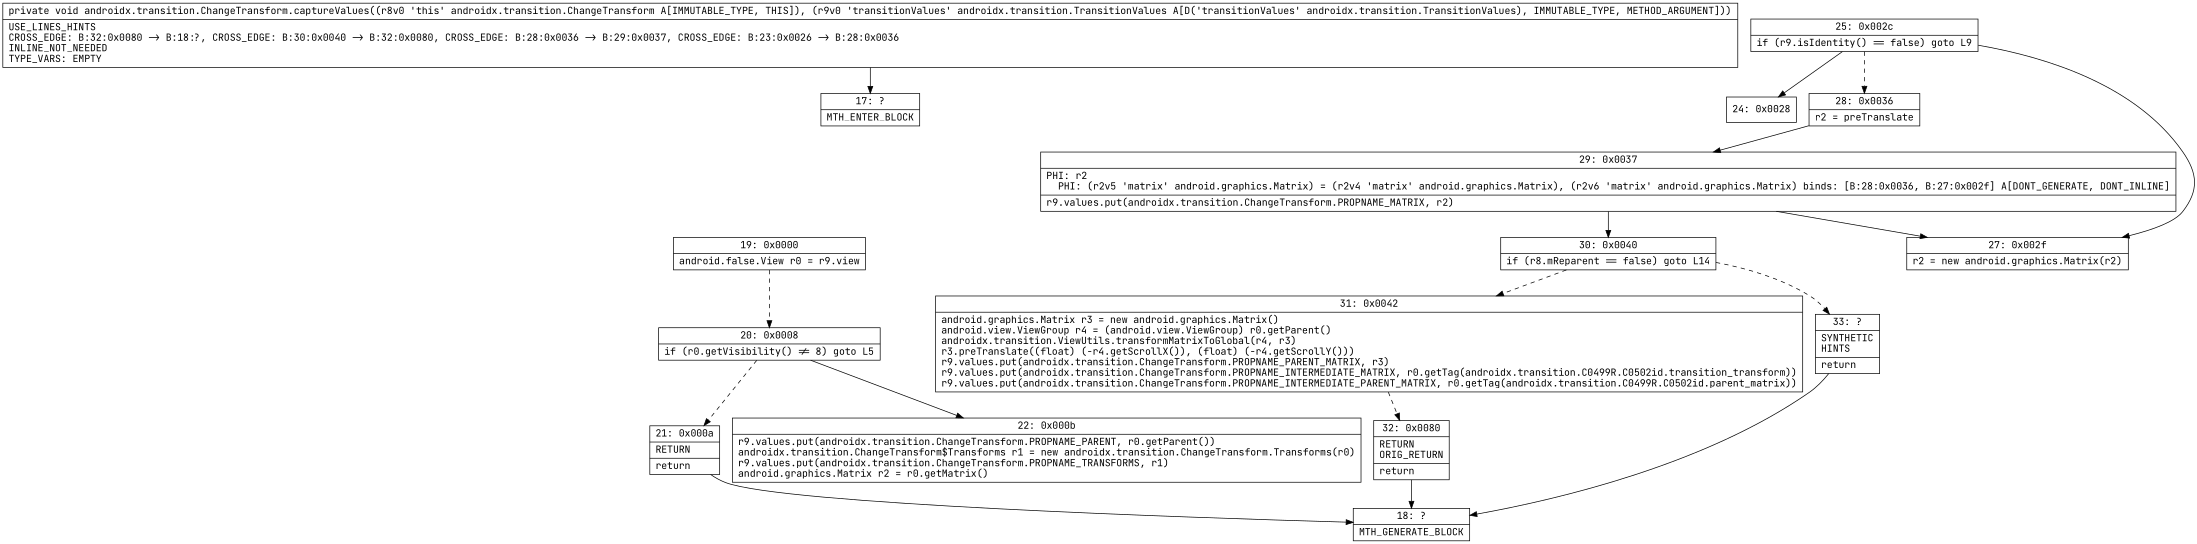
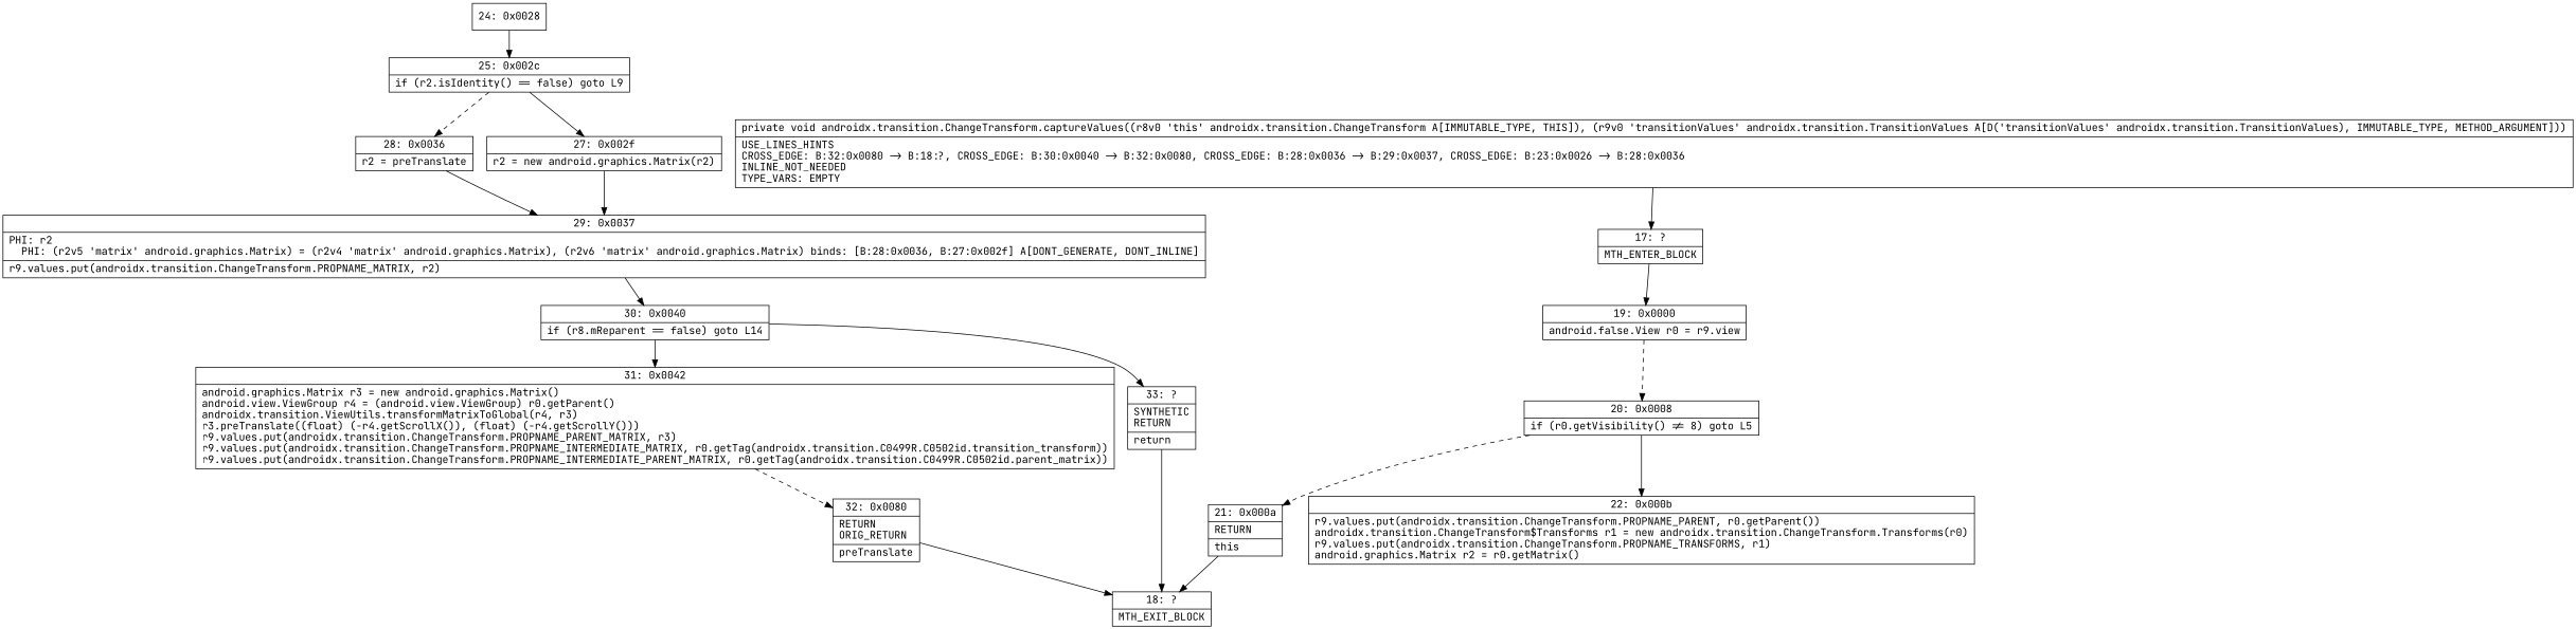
  digraph {
    fontname="JetBrains Mono"
    node [fontname="JetBrains Mono" shape=record]
    edge [fontname="JetBrains Mono"]
    n1 [label="{17\:\ ?|MTH_ENTER_BLOCK\l}"]
    n2 [label="{19\:\ 0x0000|android.false.View r0 = r9.view\l}"]
    n3 [label="{20\:\ 0x0008|if (r0.getVisibility() != 8) goto L5\l}"]
-   n4 [label="{21\:\ 0x000a|RETURN\l|return\l}"]
+   n4 [label="{21\:\ 0x000a|RETURN\l|this\l}"]
    n5 [label="{22\:\ 0x000b|r9.values.put(androidx.transition.ChangeTransform.PROPNAME_PARENT, r0.getParent())\landroidx.transition.ChangeTransform$Transforms r1 = new androidx.transition.ChangeTransform.Transforms(r0)\lr9.values.put(androidx.transition.ChangeTransform.PROPNAME_TRANSFORMS, r1)\landroid.graphics.Matrix r2 = r0.getMatrix()\l}"]
-   n6 [label="{18\:\ ?|MTH_GENERATE_BLOCK\l}"]
+   n6 [label="{18\:\ ?|MTH_EXIT_BLOCK\l}"]
    n7 [label="{24\:\ 0x0028}"]
-   n8 [label="{25\:\ 0x002c|if (r9.isIdentity() == false) goto L9\l}"]
+   n8 [label="{25\:\ 0x002c|if (r2.isIdentity() == false) goto L9\l}"]
    n9 [label="{28\:\ 0x0036|r2 = preTranslate\l}"]
    n10 [label="{29\:\ 0x0037|PHI: r2 \l  PHI: (r2v5 'matrix' android.graphics.Matrix) = (r2v4 'matrix' android.graphics.Matrix), (r2v6 'matrix' android.graphics.Matrix) binds: [B:28:0x0036, B:27:0x002f] A[DONT_GENERATE, DONT_INLINE]\l|r9.values.put(androidx.transition.ChangeTransform.PROPNAME_MATRIX, r2)\l}"]
    n11 [label="{27\:\ 0x002f|r2 = new android.graphics.Matrix(r2)\l}"]
    n12 [label="{30\:\ 0x0040|if (r8.mReparent == false) goto L14\l}"]
    n13 [label="{31\:\ 0x0042|android.graphics.Matrix r3 = new android.graphics.Matrix()\landroid.view.ViewGroup r4 = (android.view.ViewGroup) r0.getParent()\landroidx.transition.ViewUtils.transformMatrixToGlobal(r4, r3)\lr3.preTranslate((float) (\-r4.getScrollX()), (float) (\-r4.getScrollY()))\lr9.values.put(androidx.transition.ChangeTransform.PROPNAME_PARENT_MATRIX, r3)\lr9.values.put(androidx.transition.ChangeTransform.PROPNAME_INTERMEDIATE_MATRIX, r0.getTag(androidx.transition.C0499R.C0502id.transition_transform))\lr9.values.put(androidx.transition.ChangeTransform.PROPNAME_INTERMEDIATE_PARENT_MATRIX, r0.getTag(androidx.transition.C0499R.C0502id.parent_matrix))\l}"]
-   n14 [label="{33\:\ ?|SYNTHETIC\lHINTS\l|return\l}"]
-   n15 [label="{32\:\ 0x0080|RETURN\lORIG_RETURN\l|return\l}"]
+   n14 [label="{33\:\ ?|SYNTHETIC\lRETURN\l|return\l}"]
+   n15 [label="{32\:\ 0x0080|RETURN\lORIG_RETURN\l|preTranslate\l}"]
    n16 [label="{private void androidx.transition.ChangeTransform.captureValues((r8v0 'this' androidx.transition.ChangeTransform A[IMMUTABLE_TYPE, THIS]), (r9v0 'transitionValues' androidx.transition.TransitionValues A[D('transitionValues' androidx.transition.TransitionValues), IMMUTABLE_TYPE, METHOD_ARGUMENT]))  | USE_LINES_HINTS\lCROSS_EDGE: B:32:0x0080 \-\> B:18:?, CROSS_EDGE: B:30:0x0040 \-\> B:32:0x0080, CROSS_EDGE: B:28:0x0036 \-\> B:29:0x0037, CROSS_EDGE: B:23:0x0026 \-\> B:28:0x0036\lINLINE_NOT_NEEDED\lTYPE_VARS: EMPTY\l}"]
+   n1 -> n2
    n2 -> n3 [style=dashed]
    n3 -> n4 [style=dashed]
    n3 -> n5
    n4 -> n6
-   n8 -> n7
+   n7 -> n8
    n8 -> n9 [style=dashed]
    n8 -> n11
    n9 -> n10
    n10 -> n12
-   n10 -> n11
-   n12 -> n13 [style=dashed]
-   n12 -> n14 [style=dashed]
+   n11 -> n10
+   n12 -> n13 [style=solid]
+   n12 -> n14
    n13 -> n15 [style=dashed]
    n14 -> n6
    n15 -> n6
    n16 -> n1
  }
